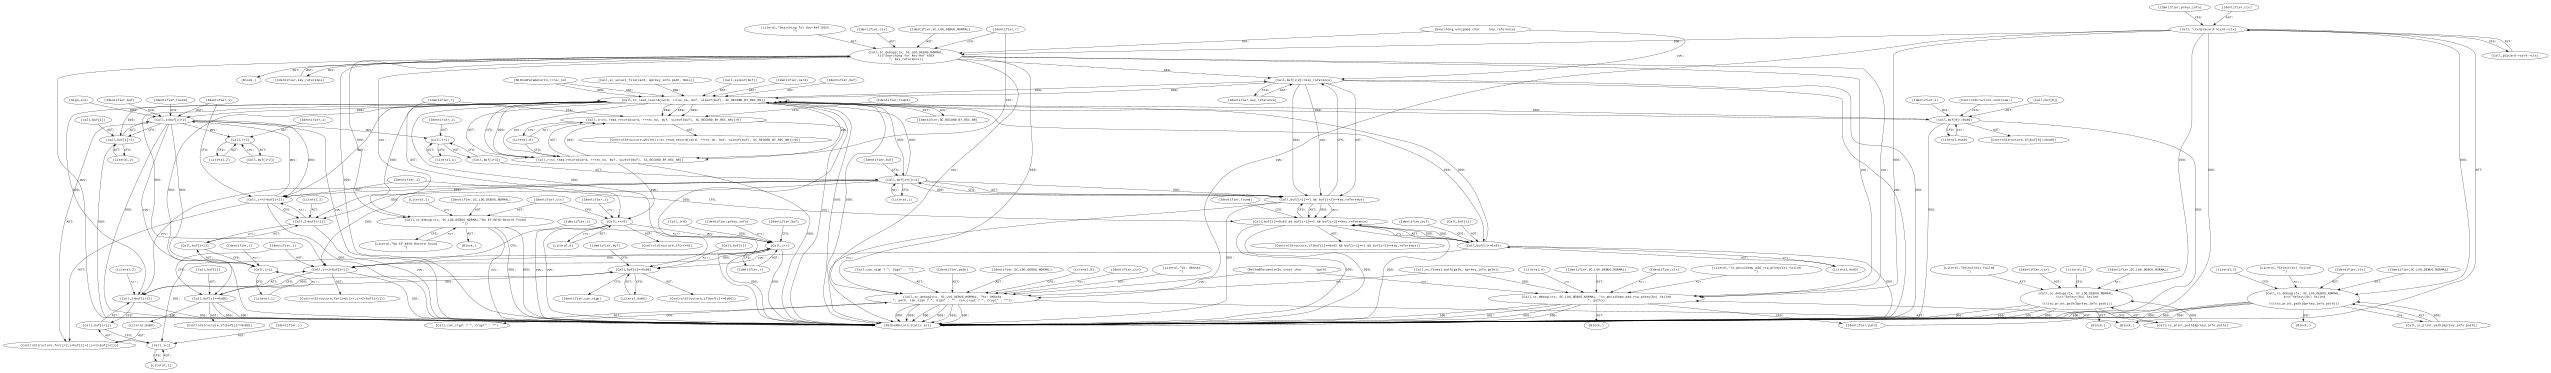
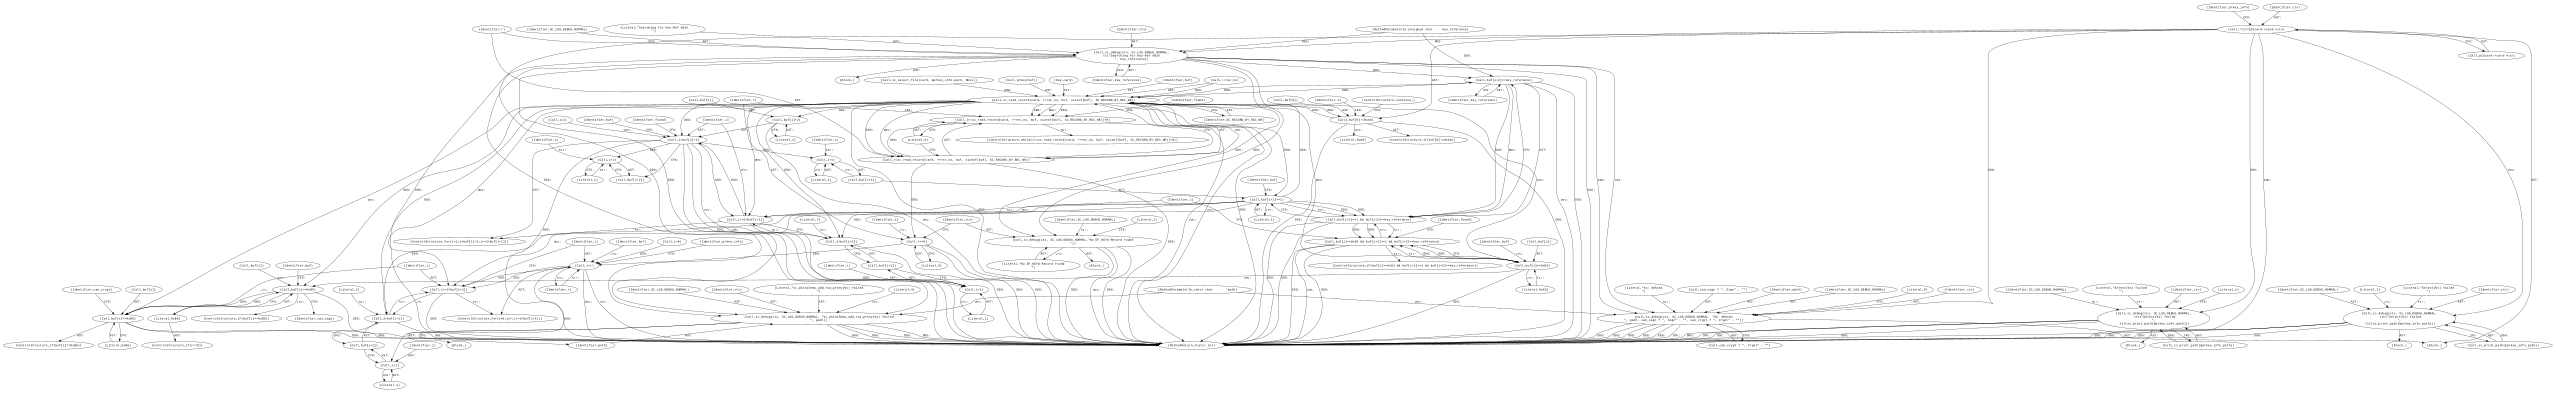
  digraph {
    fontname="Liberation Mono"
    node [fontname="Liberation Mono"]
    edge [fontname="Liberation Mono"]
    n1 [label="(Call,*ctx=p15card->card->ctx)"]
    n2 [label="(Call,sc_debug(ctx, SC_LOG_DEBUG_NORMAL,\n \t\t\t\t\"Select(%s) failed\n\",\n \t\t\t\tsc_print_path(&prkey_info.path)))"]
    n3 [label="(Call,sc_debug(ctx, SC_LOG_DEBUG_NORMAL,\n\t\t\t\"Searching for Key-Ref %02X\n\", key_reference))"]
    n4 [label="(Call,sc_debug(ctx, SC_LOG_DEBUG_NORMAL, \"sc_pkcs15emu_add_rsa_prkey(%s) failed\n\", path))"]
    n5 [label="(Call,sc_debug(ctx, SC_LOG_DEBUG_NORMAL, \"%s: OK%s%s\n\", path, can_sign ? \", Sign\" : \"\", can_crypt ? \", Crypt\" : \"\"))"]
    n6 [label="(Call,sc_debug(ctx, SC_LOG_DEBUG_NORMAL,\n \t\t\t\t\"Select(%s) failed\n\",\n \t\t\t\tsc_print_path(&prkey_info.path)))"]
    n7 [label="(Call,p15card->card->ctx)"]
    n8 [label="(MethodReturn,static int)"]
    n9 [label="(Block,)"]
    n10 [label="(Block,)"]
    n11 [label="(Call,sc_print_path(&prkey_info.path))"]
    n12 [label="(Call,buf[i+2]==key_reference)"]
    n13 [label="(Call,sc_debug(ctx, SC_LOG_DEBUG_NORMAL,\"No EF_KEYD-Record found\n\"))"]
    n14 [label="(Block,)"]
    n15 [label="(Identifier,key_reference)"]
    n16 [label="(Block,)"]
    n17 [label="(Identifier,path)"]
    n18 [label="(Call,can_crypt ? \", Crypt\" : \"\")"]
    n19 [label="(Block,)"]
    n20 [label="(Call,sc_print_path(&prkey_info.path))"]
    n21 [label="(Call,sc_read_record(card, ++rec_no, buf, sizeof(buf), SC_RECORD_BY_REC_NR))"]
    n22 [label="(Call,buf[i+1]==1 && buf[i+2]==key_reference)"]
    n23 [label="(Identifier,key_reference)"]
    n24 [label="(Literal,\"No EF_KEYD-Record found\n\")"]
    n25 [label="(Block,)"]
    n26 [label="(Call,(r=sc_read_record(card, ++rec_no, buf, sizeof(buf), SC_RECORD_BY_REC_NR))>0)"]
    n27 [label="(Call,r=sc_read_record(card, ++rec_no, buf, sizeof(buf), SC_RECORD_BY_REC_NR))"]
    n28 [label="(Call,i+=2+buf[i+1])"]
    n29 [label="(Call,buf[0]!=0xA0)"]
    n30 [label="(Call,i<buf[1]+2)"]
    n31 [label="(Call,i+=2+buf[i+1])"]
    n32 [label="(Call,buf[1]+2)"]
    n33 [label="(Call,2+buf[i+1])"]
    n34 [label="(Call,buf[i]==0x83)"]
    n35 [label="(Call,buf[i]==0xB6)"]
    n36 [label="(Call,buf[i]==0xB8)"]
    n37 [label="(Call,buf[i+1]==1)"]
    n38 [label="(Call,2+buf[i+1])"]
    n39 [label="(Identifier,SC_RECORD_BY_REC_NR)"]
    n40 [label="(Call,buf[i]==0x83 && buf[i+1]==1 && buf[i+2]==key_reference)"]
    n41 [label="(Literal,0)"]
    n42 [label="(ControlStructure,while((r=sc_read_record(card, ++rec_no, buf, sizeof(buf), SC_RECORD_BY_REC_NR))>0))"]
    n43 [label="(Call,r<=0)"]
    n44 [label="(Call,i<r)"]
    n45 [label="(ControlStructure,for(i=0;i<r;i+=2+buf[i+1]))"]
    n46 [label="(Literal,0xA0)"]
    n47 [label="(ControlStructure,if(buf[0]!=0xA0))"]
    n48 [label="(Call,i+1)"]
    n49 [label="(Call,i+1)"]
    n50 [label="(Call,i+2)"]
    n51 [label="(ControlStructure,for(i=2;i<buf[1]+2;i+=2+buf[i+1]))"]
    n52 [label="(Literal,2)"]
    n53 [label="(Call,buf[i+1])"]
    n54 [label="(Literal,0x83)"]
    n55 [label="(ControlStructure,if(buf[i]==0xB6))"]
    n56 [label="(Literal,0xB6)"]
    n57 [label="(Identifier,can_sign)"]
    n58 [label="(Literal,0xB8)"]
    n59 [label="(ControlStructure,if(buf[i]==0xB8))"]
    n60 [label="(Literal,1)"]
    n61 [label="(Call,buf[i+1])"]
    n62 [label="(Literal,0)"]
    n63 [label="(ControlStructure,if(r<=0))"]
    n64 [label="(Call,i+1)"]
    n65 [label="(Identifier,r)"]
    n66 [label="(Literal,1)"]
    n67 [label="(Literal,1)"]
    n68 [label="(Call,buf[i+1])"]
    n69 [label="(Literal,1)"]
    n70 [label="(Call,buf[i+2])"]
    n71 [label="(Literal,2)"]
    n72 [label="(ControlStructure,if(buf[i]==0x83 && buf[i+1]==1 && buf[i+2]==key_reference))"]
-   n73 [label="(Call,sizeof(buf))"]
+   n73 [label="(Call,prkey(buf))"]
    n74 [label="(Call,buf[i])"]
    n75 [label="(Call,i=8)"]
-   n76 [label="(Identifier,card)"]
+   n76 [label="(Key,card)"]
    n77 [label="(Identifier,r)"]
    n78 [label="(Identifier,ctx)"]
-   n79 [label="(Call,sc_format_path(path, &prkey_info.path))"]
    n80 [label="(Identifier,buf)"]
    n81 [label="(Literal,\"%s: OK%s%s\n\")"]
    n82 [label="(Literal,1)"]
    n83 [label="(Literal,\"Searching for Key-Ref %02X\n\")"]
    n84 [label="(Identifier,prkey_info)"]
    n85 [label="(Identifier,i)"]
    n86 [label="(Identifier,i)"]
    n87 [label="(Identifier,SC_LOG_DEBUG_NORMAL)"]
    n88 [label="(ControlStructure,continue;)"]
    n89 [label="(Literal,1)"]
    n90 [label="(Call,can_sign ? \", Sign\" : \"\")"]
    n91 [label="(Identifier,prkey_info)"]
    n92 [label="(Identifier,ctx)"]
    n93 [label="(Identifier,i)"]
    n94 [label="(Identifier,buf)"]
    n95 [label="(Identifier,i)"]
    n96 [label="(Identifier,buf)"]
    n97 [label="(Literal,4)"]
    n98 [label="(Literal,\"Select(%s) failed\n\")"]
    n99 [label="(Identifier,path)"]
    n100 [label="(Literal,1)"]
    n101 [label="(Identifier,found)"]
    n102 [label="(Identifier,ctx)"]
    n103 [label="(Identifier,ctx)"]
    n104 [label="(Call,buf[1])"]
    n105 [label="(Call,buf[i])"]
    n106 [label="(Identifier,buf)"]
    n107 [label="(MethodParameterIn,const char       *path)"]
-   n108 [label="(Sign,i=2)"]
-   n109 [label="(Searching,unsigned char     key_reference)"]
+   n108 [label="(Call,i=2)"]
+   n109 [label="(MethodParameterIn,unsigned char     key_reference)"]
    n110 [label="(Identifier,SC_LOG_DEBUG_NORMAL)"]
    n111 [label="(Identifier,found)"]
    n112 [label="(Identifier,buf)"]
    n113 [label="(Call,buf[i])"]
    n114 [label="(Identifier,ctx)"]
    n115 [label="(Identifier,i)"]
    n116 [label="(Identifier,SC_LOG_DEBUG_NORMAL)"]
    n117 [label="(Identifier,found)"]
    n118 [label="(Identifier,SC_LOG_DEBUG_NORMAL)"]
    n119 [label="(Identifier,SC_LOG_DEBUG_NORMAL)"]
    n120 [label="(Identifier,r)"]
    n121 [label="(Identifier,i)"]
    n122 [label="(Literal,0)"]
    n123 [label="(Call,buf[0])"]
    n124 [label="(Identifier,buf)"]
    n125 [label="(Literal,\"sc_pkcs15emu_add_rsa_prkey(%s) failed\n\")"]
-   n126 [label="(MethodParameterIn,++rec_no)"]
+   n126 [label="(Call,++rec_no)"]
    n127 [label="(Identifier,i)"]
    n128 [label="(Literal,2)"]
    n129 [label="(Literal,2)"]
+   n130 [label="(Identifier,can_crypt)"]
    n131 [label="(Identifier,SC_LOG_DEBUG_NORMAL)"]
    n132 [label="(Literal,\"Select(%s) failed\n\")"]
    n133 [label="(Identifier,i)"]
    n134 [label="(Call,sc_select_file(card, &prkey_info.path, NULL))"]
    n135 [label="(Identifier,ctx)"]
    n136 [label="(Identifier,i)"]
    n137 [label="(Identifier,i)"]
    n138 [label="(Identifier,ctx)"]
    n1 -> n2 [label="DDG: "]
    n1 -> n3 [label="DDG: "]
    n1 -> n4 [label="DDG: "]
    n1 -> n5 [label="DDG: "]
    n1 -> n6 [label="DDG: "]
    n1 -> n7 [label="CFG: "]
    n1 -> n8 [label="DDG: "]
    n1 -> n9 [label="AST: "]
    n2 -> n8 [label="DDG: "]
    n2 -> n8 [label="DDG: "]
    n2 -> n8 [label="DDG: "]
    n2 -> n8 [label="DDG: "]
    n2 -> n10 [label="AST: "]
    n2 -> n11 [label="CFG: "]
    n3 -> n4 [label="DDG: "]
    n3 -> n4 [label="DDG: "]
    n3 -> n5 [label="DDG: "]
    n3 -> n5 [label="DDG: "]
    n3 -> n8 [label="DDG: "]
    n3 -> n8 [label="DDG: "]
    n3 -> n12 [label="DDG: "]
    n3 -> n13 [label="DDG: "]
    n3 -> n13 [label="DDG: "]
    n3 -> n14 [label="AST: "]
    n3 -> n15 [label="CFG: "]
    n4 -> n8 [label="DDG: "]
    n4 -> n8 [label="DDG: "]
    n4 -> n8 [label="DDG: "]
    n4 -> n8 [label="DDG: "]
    n4 -> n16 [label="AST: "]
    n4 -> n17 [label="CFG: "]
    n5 -> n8 [label="DDG: "]
    n5 -> n8 [label="DDG: "]
    n5 -> n8 [label="DDG: "]
    n5 -> n8 [label="DDG: "]
    n5 -> n8 [label="DDG: "]
    n5 -> n8 [label="DDG: "]
    n5 -> n9 [label="AST: "]
    n5 -> n18 [label="CFG: "]
    n6 -> n8 [label="DDG: "]
    n6 -> n8 [label="DDG: "]
    n6 -> n8 [label="DDG: "]
    n6 -> n8 [label="DDG: "]
    n6 -> n19 [label="AST: "]
    n6 -> n20 [label="CFG: "]
    n7 -> n1 [label="AST: "]
    n11 -> n2 [label="AST: "]
    n11 -> n2 [label="DDG: "]
    n12 -> n8 [label="DDG: "]
    n12 -> n8 [label="DDG: "]
    n12 -> n21 [label="DDG: "]
    n12 -> n22 [label="AST: "]
    n12 -> n22 [label="DDG: "]
    n12 -> n22 [label="DDG: "]
    n12 -> n23 [label="CFG: "]
    n13 -> n8 [label="DDG: "]
    n13 -> n8 [label="DDG: "]
    n13 -> n8 [label="DDG: "]
    n13 -> n24 [label="CFG: "]
    n13 -> n25 [label="AST: "]
    n15 -> n3 [label="AST: "]
    n17 -> n4 [label="AST: "]
    n18 -> n5 [label="AST: "]
    n20 -> n6 [label="AST: "]
    n20 -> n6 [label="DDG: "]
    n21 -> n8 [label="DDG: "]
    n21 -> n8 [label="DDG: "]
    n21 -> n8 [label="DDG: "]
    n21 -> n12 [label="DDG: "]
    n21 -> n26 [label="DDG: "]
    n21 -> n26 [label="DDG: "]
    n21 -> n26 [label="DDG: "]
    n21 -> n27 [label="AST: "]
    n21 -> n27 [label="DDG: "]
    n21 -> n27 [label="DDG: "]
    n21 -> n27 [label="DDG: "]
    n21 -> n28 [label="DDG: "]
    n21 -> n29 [label="DDG: "]
    n21 -> n30 [label="DDG: "]
    n21 -> n31 [label="DDG: "]
    n21 -> n32 [label="DDG: "]
    n21 -> n33 [label="DDG: "]
    n21 -> n34 [label="DDG: "]
    n21 -> n35 [label="DDG: "]
    n21 -> n36 [label="DDG: "]
    n21 -> n37 [label="DDG: "]
    n21 -> n38 [label="DDG: "]
    n21 -> n39 [label="CFG: "]
    n22 -> n8 [label="DDG: "]
    n22 -> n8 [label="DDG: "]
    n22 -> n12 [label="CFG: "]
    n22 -> n37 [label="CFG: "]
    n22 -> n40 [label="AST: "]
    n22 -> n40 [label="DDG: "]
    n22 -> n40 [label="DDG: "]
    n23 -> n12 [label="AST: "]
    n24 -> n13 [label="AST: "]
    n26 -> n8 [label="DDG: "]
    n26 -> n41 [label="CFG: "]
    n26 -> n42 [label="AST: "]
    n27 -> n8 [label="DDG: "]
    n27 -> n21 [label="CFG: "]
    n27 -> n26 [label="AST: "]
    n27 -> n26 [label="DDG: "]
    n27 -> n43 [label="DDG: "]
    n28 -> n8 [label="DDG: "]
    n28 -> n38 [label="CFG: "]
    n28 -> n44 [label="DDG: "]
    n28 -> n45 [label="AST: "]
    n29 -> n8 [label="DDG: "]
    n29 -> n8 [label="DDG: "]
    n29 -> n21 [label="DDG: "]
    n29 -> n46 [label="CFG: "]
    n29 -> n47 [label="AST: "]
    n30 -> n8 [label="DDG: "]
    n30 -> n8 [label="DDG: "]
    n30 -> n8 [label="DDG: "]
    n30 -> n31 [label="DDG: "]
-   n30 -> n32 [label="CFG: "]
+   n30 -> n70 [label="CFG: "]
    n30 -> n48 [label="DDG: "]
    n30 -> n49 [label="DDG: "]
    n30 -> n50 [label="DDG: "]
    n30 -> n51 [label="AST: "]
    n31 -> n8 [label="DDG: "]
    n31 -> n30 [label="DDG: "]
    n31 -> n33 [label="CFG: "]
    n31 -> n51 [label="AST: "]
    n32 -> n8 [label="DDG: "]
    n32 -> n30 [label="AST: "]
    n32 -> n52 [label="CFG: "]
    n33 -> n8 [label="DDG: "]
    n33 -> n31 [label="AST: "]
    n33 -> n53 [label="CFG: "]
    n34 -> n8 [label="DDG: "]
    n34 -> n21 [label="DDG: "]
    n34 -> n35 [label="DDG: "]
    n34 -> n40 [label="AST: "]
    n34 -> n40 [label="DDG: "]
    n34 -> n40 [label="DDG: "]
    n34 -> n54 [label="CFG: "]
+   n35 -> n8 [label="DDG: "]
    n35 -> n36 [label="DDG: "]
-   n35 -> n55 [label="AST: "]
+   n35 -> n55 [label="CFG: "]
    n35 -> n56 [label="CFG: "]
    n35 -> n57 [label="CFG: "]
    n36 -> n8 [label="DDG: "]
    n36 -> n8 [label="DDG: "]
    n36 -> n35 [label="DDG: "]
-   n36 -> n58 [label="DDG: "]
+   n36 -> n58 [label="CFG: "]
    n36 -> n59 [label="AST: "]
    n37 -> n21 [label="DDG: "]
    n37 -> n22 [label="AST: "]
    n37 -> n22 [label="DDG: "]
    n37 -> n22 [label="DDG: "]
    n37 -> n28 [label="DDG: "]
    n37 -> n31 [label="DDG: "]
    n37 -> n33 [label="DDG: "]
    n37 -> n38 [label="DDG: "]
    n37 -> n60 [label="CFG: "]
    n38 -> n8 [label="DDG: "]
    n38 -> n28 [label="AST: "]
    n38 -> n61 [label="CFG: "]
    n39 -> n21 [label="AST: "]
    n40 -> n8 [label="DDG: "]
    n40 -> n8 [label="DDG: "]
    n40 -> n8 [label="DDG: "]
    n40 -> n22 [label="CFG: "]
    n40 -> n34 [label="CFG: "]
    n40 -> n72 [label="AST: "]
    n41 -> n26 [label="AST: "]
    n41 -> n27 [label="CFG: "]
    n43 -> n8 [label="DDG: "]
    n43 -> n8 [label="DDG: "]
    n43 -> n44 [label="DDG: "]
    n43 -> n62 [label="CFG: "]
-   n43 -> n63 [label="AST: "]
+   n56 -> n63 [label="AST: "]
    n44 -> n8 [label="DDG: "]
    n44 -> n8 [label="DDG: "]
    n44 -> n28 [label="DDG: "]
+   n44 -> n45 [label="AST: "]
    n44 -> n64 [label="DDG: "]
    n44 -> n65 [label="CFG: "]
-   n46 -> n29 [label="AST: "]
+   n1 -> n29 [label="AST: "]
    n48 -> n53 [label="AST: "]
    n48 -> n67 [label="CFG: "]
    n49 -> n68 [label="AST: "]
    n49 -> n69 [label="CFG: "]
    n50 -> n70 [label="AST: "]
    n50 -> n71 [label="CFG: "]
    n52 -> n32 [label="AST: "]
    n53 -> n33 [label="AST: "]
    n53 -> n48 [label="CFG: "]
    n54 -> n34 [label="AST: "]
    n56 -> n35 [label="AST: "]
-   n58 -> n51 [label="AST: "]
+   n58 -> n36 [label="AST: "]
    n60 -> n37 [label="AST: "]
    n61 -> n38 [label="AST: "]
    n61 -> n64 [label="CFG: "]
    n62 -> n43 [label="AST: "]
    n64 -> n61 [label="AST: "]
    n64 -> n66 [label="CFG: "]
    n65 -> n44 [label="AST: "]
    n66 -> n64 [label="AST: "]
    n67 -> n48 [label="AST: "]
    n68 -> n37 [label="AST: "]
    n68 -> n49 [label="CFG: "]
    n69 -> n49 [label="AST: "]
    n70 -> n50 [label="CFG: "]
    n71 -> n50 [label="AST: "]
    n73 -> n21 [label="AST: "]
    n74 -> n36 [label="AST: "]
    n75 -> n44 [label="DDG: "]
    n76 -> n21 [label="AST: "]
    n77 -> n3 [label="CFG: "]
    n77 -> n27 [label="AST: "]
    n78 -> n6 [label="AST: "]
-   n79 -> n4 [label="DDG: "]
-   n79 -> n5 [label="DDG: "]
    n80 -> n35 [label="CFG: "]
    n81 -> n5 [label="AST: "]
    n82 -> n13 [label="CFG: "]
    n83 -> n3 [label="AST: "]
    n84 -> n44 [label="CFG: "]
    n85 -> n29 [label="CFG: "]
    n86 -> n49 [label="AST: "]
    n87 -> n2 [label="AST: "]
    n88 -> n29 [label="CFG: "]
    n89 -> n2 [label="CFG: "]
    n90 -> n5 [label="AST: "]
    n91 -> n1 [label="CFG: "]
    n92 -> n3 [label="AST: "]
    n93 -> n50 [label="AST: "]
    n94 -> n34 [label="CFG: "]
    n95 -> n28 [label="AST: "]
    n95 -> n36 [label="CFG: "]
    n96 -> n30 [label="CFG: "]
    n97 -> n4 [label="CFG: "]
    n98 -> n2 [label="AST: "]
    n99 -> n5 [label="AST: "]
    n100 -> n6 [label="CFG: "]
    n101 -> n30 [label="CFG: "]
    n102 -> n2 [label="AST: "]
    n103 -> n1 [label="AST: "]
    n104 -> n32 [label="AST: "]
    n105 -> n34 [label="AST: "]
    n106 -> n21 [label="AST: "]
    n107 -> n4 [label="DDG: "]
    n107 -> n5 [label="DDG: "]
    n108 -> n30 [label="DDG: "]
    n109 -> n3 [label="DDG: "]
    n109 -> n12 [label="DDG: "]
    n110 -> n4 [label="AST: "]
    n111 -> n40 [label="CFG: "]
    n112 -> n37 [label="CFG: "]
    n113 -> n35 [label="AST: "]
    n114 -> n4 [label="AST: "]
    n115 -> n28 [label="CFG: "]
    n115 -> n44 [label="AST: "]
    n116 -> n6 [label="AST: "]
    n117 -> n26 [label="CFG: "]
    n118 -> n5 [label="AST: "]
    n119 -> n3 [label="AST: "]
    n120 -> n26 [label="CFG: "]
    n120 -> n43 [label="AST: "]
    n121 -> n30 [label="AST: "]
    n121 -> n31 [label="CFG: "]
    n122 -> n5 [label="CFG: "]
    n123 -> n29 [label="AST: "]
    n124 -> n44 [label="CFG: "]
    n125 -> n4 [label="AST: "]
    n126 -> n21 [label="AST: "]
    n126 -> n21 [label="DDG: "]
    n127 -> n64 [label="AST: "]
    n128 -> n33 [label="AST: "]
    n129 -> n38 [label="AST: "]
+   n130 -> n36 [label="CFG: "]
    n131 -> n13 [label="AST: "]
    n132 -> n6 [label="AST: "]
    n133 -> n31 [label="AST: "]
    n133 -> n40 [label="CFG: "]
    n134 -> n21 [label="DDG: "]
    n135 -> n5 [label="AST: "]
    n136 -> n43 [label="CFG: "]
    n137 -> n48 [label="AST: "]
    n138 -> n13 [label="AST: "]
    n138 -> n43 [label="CFG: "]
  }
